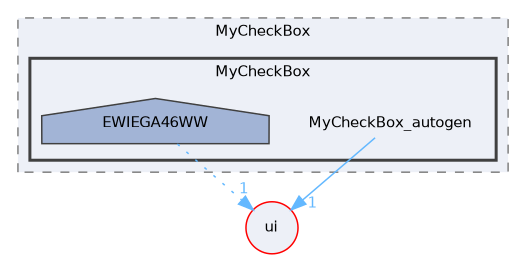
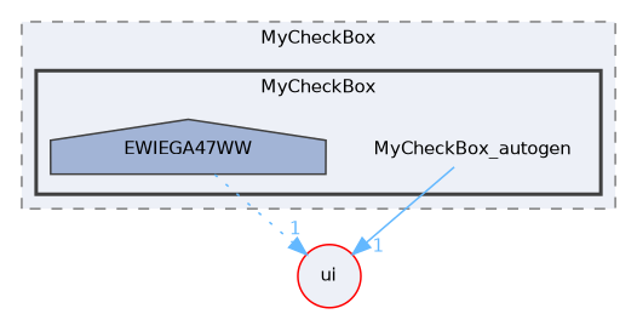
  digraph {
    compound=true
    node [fontname=Helvetica fontsize=10 style=filled]
    edge [color=steelblue1 fontcolor=steelblue1 fontname=Helvetica fontsize=10 headlabel=1 labeldistance=1.5 labelfontname=Helvetica labelfontsize=10]
    n1 [height=0.2 label=MyCheckBox_autogen shape=plaintext width=0.4 style=""]
-   n2 [color=grey25 fillcolor="#a2b4d6" height=0.2 label=EWIEGA46WW shape=house width=0.4]
+   n2 [color=grey25 fillcolor="#a2b4d6" height=0.2 label=EWIEGA47WW shape=house width=0.4]
    n3 [color=red fillcolor="#edf0f7" height=0.2 label=ui shape=circle width=0.4]
    subgraph cluster_1 {
      bgcolor="#edf0f7"
      fontname=Helvetica
      fontsize=10
      label=MyCheckBox
      pencolor=grey50
      style="filled,dashed"
      subgraph cluster_2 {
        bgcolor="#edf0f7"
        fontname=Helvetica
        fontsize=10
        label=MyCheckBox
        pencolor=grey25
        style="filled,bold"
        n1
        n2
      }
    }
    n1 -> n3 [style=solid]
    n2 -> n3 [style=dotted]
  }
